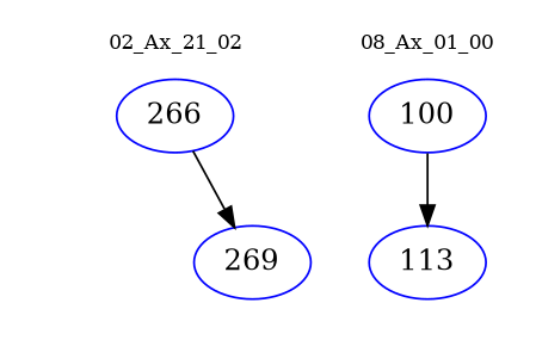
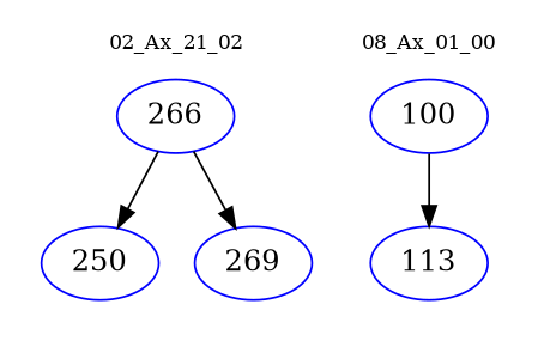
  digraph {
    node [color=blue]
    edge [color=black]
    n1 [label=266]
+   n2 [label=250]
    n3 [label=269]
    n4 [label=100]
    n5 [label=113]
    subgraph cluster_1 {
      color=white
      fontsize=10
      label="02_Ax_21_02"
      n1
+     n2
      n3
    }
    subgraph cluster_2 {
      color=white
      fontsize=10
      label="08_Ax_01_00"
      n4
      n5
    }
+   n1 -> n2
    n1 -> n3
    n4 -> n5
  }
